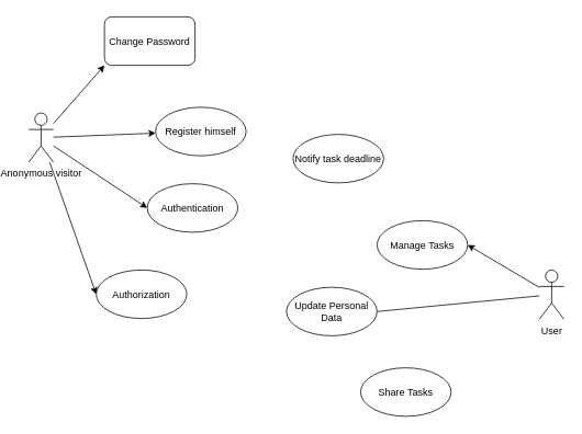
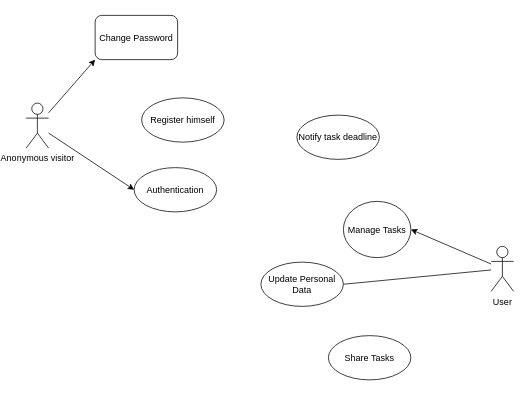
  <mxCell id="0" />
  <mxCell id="1" parent="0" />
- <mxCell id="2" style="edgeStyle=none;html=1;" parent="1" source="6" target="13" edge="1"><mxGeometry relative="1" as="geometry" /></mxCell>
  <mxCell id="3" style="edgeStyle=none;html=1;entryX=0;entryY=1;entryDx=0;entryDy=0;" parent="1" source="6" target="7" edge="1"><mxGeometry relative="1" as="geometry" /></mxCell>
  <mxCell id="4" style="edgeStyle=none;html=1;entryX=0;entryY=0.5;entryDx=0;entryDy=0;" parent="1" source="6" target="8" edge="1"><mxGeometry relative="1" as="geometry" /></mxCell>
- <mxCell id="5" style="edgeStyle=none;html=1;entryX=0;entryY=0.5;entryDx=0;entryDy=0;" parent="1" source="6" target="9" edge="1"><mxGeometry relative="1" as="geometry" /></mxCell>
  <mxCell id="6" value="Anonymous visitor" style="shape=umlActor;verticalLabelPosition=bottom;verticalAlign=top;html=1;outlineConnect=0;" parent="1" vertex="1"><mxGeometry x="20" y="137" width="30" height="60" as="geometry" /></mxCell>
  <mxCell id="7" value="Change Password" style="whiteSpace=wrap;html=1;rounded=1;" parent="1" vertex="1"><mxGeometry x="112" y="20" width="110" height="59" as="geometry" /></mxCell>
  <mxCell id="8" value="Authentication" style="ellipse;whiteSpace=wrap;html=1;" parent="1" vertex="1"><mxGeometry x="164" y="223" width="110" height="59" as="geometry" /></mxCell>
- <mxCell id="9" value="Authorization" style="ellipse;whiteSpace=wrap;html=1;" parent="1" vertex="1"><mxGeometry x="102" y="328" width="110" height="59" as="geometry" /></mxCell>
  <mxCell id="10" style="edgeStyle=none;html=1;entryX=1;entryY=0.5;entryDx=0;entryDy=0;" parent="1" source="12" target="14" edge="1"><mxGeometry relative="1" as="geometry" /></mxCell>
  <mxCell id="11" style="edgeStyle=none;html=1;entryX=1;entryY=0.5;entryDx=0;entryDy=0;endArrow=none;" parent="1" source="12" target="15" edge="1"><mxGeometry relative="1" as="geometry" /></mxCell>
  <mxCell id="12" value="User" style="shape=umlActor;verticalLabelPosition=bottom;verticalAlign=top;html=1;outlineConnect=0;" parent="1" vertex="1"><mxGeometry x="640" y="328" width="30" height="60" as="geometry" /></mxCell>
  <mxCell id="13" value="Register himself" style="ellipse;whiteSpace=wrap;html=1;" parent="1" vertex="1"><mxGeometry x="174" y="130" width="110" height="59" as="geometry" /></mxCell>
- <mxCell id="14" value="Manage Tasks" style="ellipse;whiteSpace=wrap;html=1;" parent="1" vertex="1"><mxGeometry x="443" y="268" width="110" height="59" as="geometry" /></mxCell>
+ <mxCell id="14" value="Manage Tasks" style="ellipse;whiteSpace=wrap;html=1;" parent="1" vertex="1"><mxGeometry x="443" y="268" width="90" height="75" as="geometry" /></mxCell>
  <mxCell id="15" value="Update Personal Data" style="ellipse;whiteSpace=wrap;html=1;" parent="1" vertex="1"><mxGeometry x="333" y="349" width="110" height="59" as="geometry" /></mxCell>
- <mxCell id="16" value="Notify task deadline" style="ellipse;whiteSpace=wrap;html=1;" parent="1" vertex="1"><mxGeometry x="341" y="163" width="110" height="59" as="geometry" /></mxCell>
+ <mxCell id="16" value="Notify task deadline" style="ellipse;whiteSpace=wrap;html=1;" parent="1" vertex="1"><mxGeometry x="381" y="153" width="110" height="59" as="geometry" /></mxCell>
  <mxCell id="17" value="Share Tasks" style="ellipse;whiteSpace=wrap;html=1;" parent="1" vertex="1"><mxGeometry x="423" y="447" width="110" height="59" as="geometry" /></mxCell>
